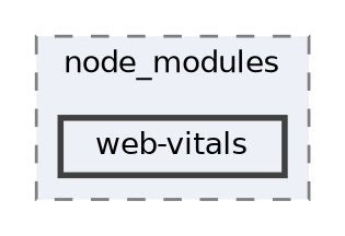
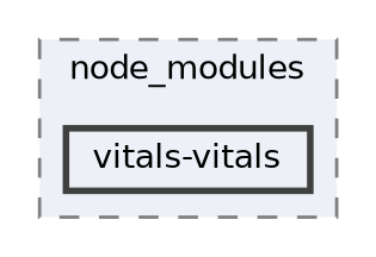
  digraph {
    compound=true
-   n1 [color=grey25 fillcolor="#edf0f7" fontname=Helvetica fontsize=10 height=0.2 label="web-vitals" shape=box style="filled,bold" width=0.4]
+   n1 [color=grey25 fillcolor="#edf0f7" fontname=Helvetica fontsize=10 height=0.2 label="vitals-vitals" shape=box style="filled,bold" width=0.4]
    subgraph cluster_1 {
      bgcolor="#edf0f7"
      fontname=Helvetica
      fontsize=10
      label=node_modules
      pencolor=grey50
      style="filled,dashed"
      n1
    }
  }
